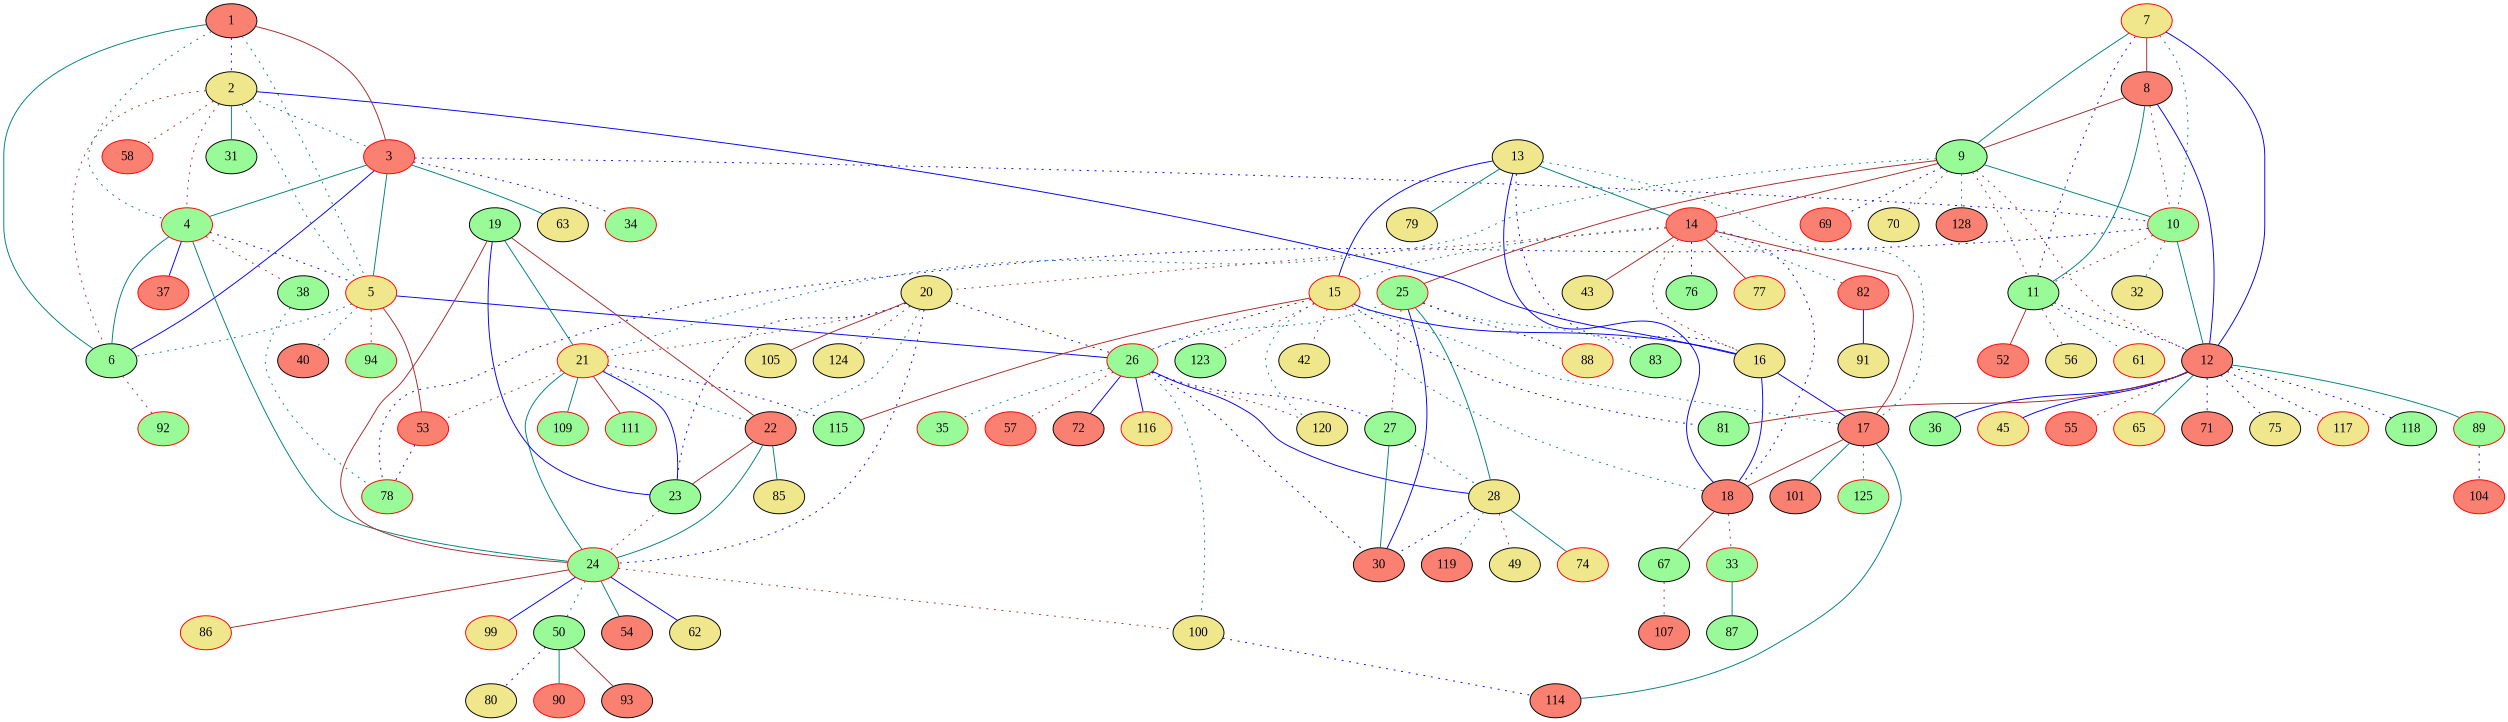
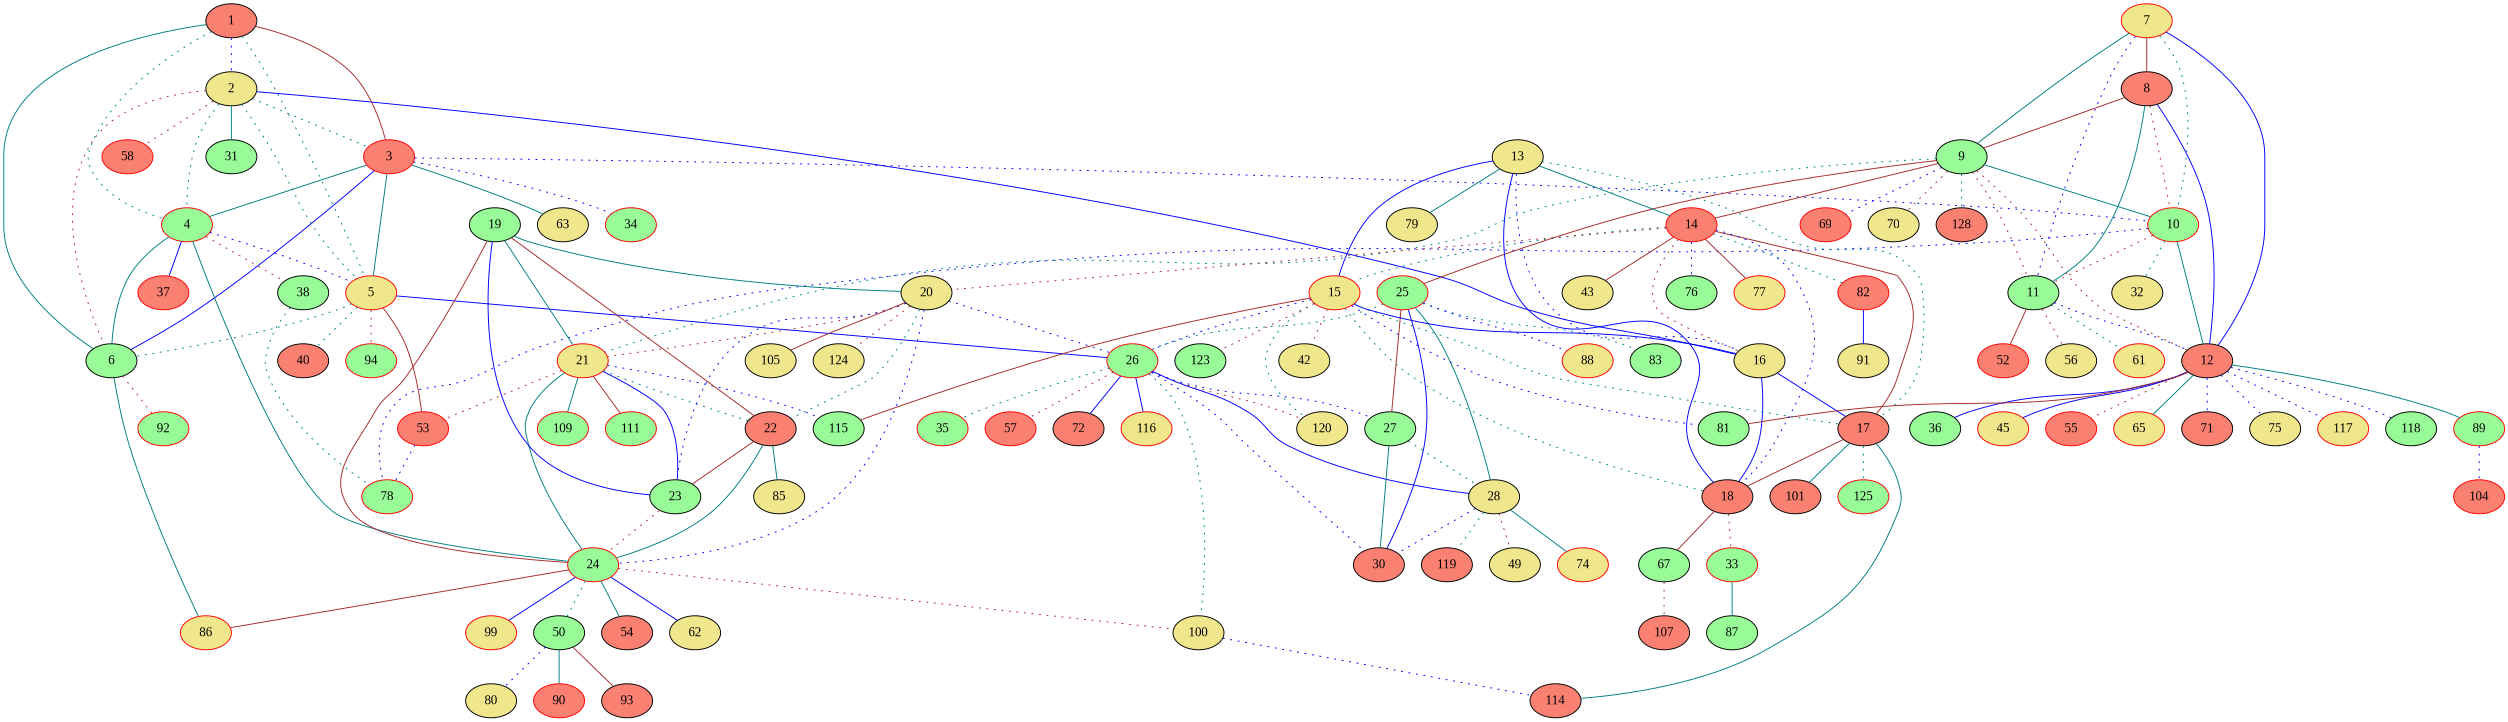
  graph {
    fontname="Liberation Serif"
    node [color=black fillcolor=khaki fontname="Liberation Serif" style=filled]
    edge [color=teal fontname="Liberation Serif" style=dotted]
    2 [super="+59"]
    3 [color=red fillcolor=salmon super="+60"]
    4 [color=red fillcolor=palegreen super="+73"]
    5 [color=red super="+95"]
    6 [fillcolor=palegreen super="+68"]
    16
    31 [fillcolor=palegreen super="+49"]
    58 [color=red fillcolor=salmon]
    1 [fillcolor=salmon]
    10 [color=red fillcolor=palegreen super="+106"]
    34 [color=red fillcolor=palegreen]
    63
    24 [color=red fillcolor=palegreen super="+39"]
    37 [color=red fillcolor=salmon]
    38 [fillcolor=palegreen]
    26 [color=red fillcolor=palegreen super="+29"]
    40 [fillcolor=salmon]
    53 [color=red fillcolor=salmon]
    94 [color=red fillcolor=palegreen]
    86 [color=red super="+122"]
    92 [color=red fillcolor=palegreen]
    17 [fillcolor=salmon]
    18 [fillcolor=salmon super="+97"]
    11 [fillcolor=palegreen super="+121"]
    12 [fillcolor=salmon super="+44"]
    32 [super="+108"]
    78 [color=red fillcolor=palegreen super="+84"]
    50 [fillcolor=palegreen super="+96"]
    54 [fillcolor=salmon]
    62
    99 [color=red]
    100
    120
    27 [fillcolor=palegreen]
    28 [super="+47"]
    30 [fillcolor=salmon]
    35 [color=red fillcolor=palegreen]
    57 [color=red fillcolor=salmon]
    72 [fillcolor=salmon]
    116 [color=red super="+126"]
    7 [color=red super="+41"]
    8 [fillcolor=salmon]
    9 [fillcolor=palegreen super="+64"]
    14 [color=red fillcolor=salmon super="+46"]
    21 [color=red super="+127"]
    25 [color=red fillcolor=palegreen super="+103"]
    69 [color=red fillcolor=salmon]
    70
    128 [fillcolor=salmon]
    52 [color=red fillcolor=salmon]
    56
    61 [color=red]
    36 [fillcolor=palegreen]
    45 [color=red]
    55 [color=red fillcolor=salmon]
    65 [color=red]
    71 [fillcolor=salmon]
    75
    81 [fillcolor=palegreen]
    89 [color=red fillcolor=palegreen super="+112"]
    117 [color=red]
    118 [fillcolor=palegreen]
    15 [color=red super="+102"]
    20 [super="+110"]
    43
    76 [fillcolor=palegreen]
    77 [color=red]
    82 [color=red fillcolor=salmon]
    115 [fillcolor=palegreen]
    22 [fillcolor=salmon super="+51"]
    23 [fillcolor=palegreen super="+66"]
    109 [color=red fillcolor=palegreen]
    111 [color=red fillcolor=palegreen]
    83 [fillcolor=palegreen]
    88 [color=red]
    104 [color=red fillcolor=salmon]
    13 [super="+98"]
    79
    42
    123 [fillcolor=palegreen]
    101 [fillcolor=salmon]
    114 [fillcolor=salmon]
    125 [color=red fillcolor=palegreen]
    33 [color=red fillcolor=palegreen]
    67 [fillcolor=palegreen]
    105
    124
    91 [super="+113"]
    87 [fillcolor=palegreen]
    107 [fillcolor=salmon]
    19 [fillcolor=palegreen]
    85
    80
    90 [color=red fillcolor=salmon]
    93 [fillcolor=salmon]
    n96 [label=49]
    74 [color=red]
    119 [fillcolor=salmon]
    2 -- 3
-   2 -- 4 [color=brown]
+   2 -- 4
    2 -- 5
    2 -- 6 [color=brown]
    2 -- 16 [color=blue style=solid]
    2 -- 31 [style=solid]
    2 -- 58 [color=brown]
    3 -- 4 [style=solid]
    3 -- 5 [style=solid]
    3 -- 6 [color=blue style=solid]
    3 -- 10 [color=blue]
    3 -- 34 [color=blue]
    3 -- 63 [style=solid]
    4 -- 5 [color=blue]
    4 -- 6 [style=solid]
    4 -- 24 [style=solid]
    4 -- 37 [color=blue style=solid]
    4 -- 38 [color=brown]
    5 -- 6
    5 -- 26 [color=blue style=solid]
    5 -- 40
    5 -- 53 [color=brown style=solid]
    5 -- 94 [color=brown]
+   6 -- 86 [style=solid]
    6 -- 92 [color=brown]
    16 -- 17 [color=blue style=solid]
    16 -- 18 [color=blue style=solid]
    1 -- 2 [color=blue]
    1 -- 3 [color=brown style=solid]
    1 -- 4
    1 -- 5
    1 -- 6 [style=solid]
    10 -- 11 [color=brown]
    10 -- 12 [style=solid]
    10 -- 32
    10 -- 78 [color=blue]
    24 -- 86 [color=brown style=solid]
    24 -- 50
    24 -- 54 [style=solid]
    24 -- 62 [color=blue style=solid]
    24 -- 99 [color=blue style=solid]
    24 -- 100 [color=brown]
    38 -- 78
    26 -- 100
    26 -- 120 [color=brown]
    26 -- 27 [color=blue weight=2]
    26 -- 28 [color=blue style=solid weight=2]
    26 -- 30 [color=blue weight=2]
    26 -- 35
    26 -- 57 [color=brown]
    26 -- 72 [color=blue style=solid]
    26 -- 116 [color=blue style=solid]
    53 -- 78 [color=blue]
    17 -- 18 [color=brown style=solid]
    17 -- 101 [style=solid]
    17 -- 114 [style=solid]
    17 -- 125
    18 -- 33 [color=brown]
    18 -- 67 [color=brown style=solid]
    11 -- 12 [color=blue]
    11 -- 52 [color=brown style=solid]
    11 -- 56 [color=brown]
    11 -- 61
    12 -- 36 [color=blue style=solid]
    12 -- 45 [color=blue style=solid]
    12 -- 55 [color=brown]
    12 -- 65 [style=solid]
    12 -- 71 [color=blue]
    12 -- 75 [color=blue]
    12 -- 81 [color=brown style=solid]
    12 -- 89 [style=solid]
    12 -- 117 [color=blue]
    12 -- 118 [color=blue]
    50 -- 80 [color=blue]
    50 -- 90 [style=solid]
    50 -- 93 [color=brown style=solid]
    100 -- 114 [color=blue]
    27 -- 28
    27 -- 30 [style=solid]
    28 -- 30 [color=blue]
    28 -- n96 [color=brown]
    28 -- 74 [style=solid]
    28 -- 119
    7 -- 10
    7 -- 11 [color=blue]
    7 -- 12 [color=blue style=solid]
    7 -- 8 [color=brown style=solid]
    7 -- 9 [style=solid]
    8 -- 10 [color=brown]
    8 -- 11 [style=solid]
    8 -- 12 [color=blue style=solid]
    8 -- 9 [color=brown style=solid]
    9 -- 10 [style=solid]
    9 -- 11 [color=brown]
    9 -- 12 [color=brown]
    9 -- 14 [color=brown style=solid]
    9 -- 21
    9 -- 25 [color=brown style=solid]
    9 -- 69 [color=blue]
    9 -- 70 [color=brown]
    9 -- 128
    14 -- 16 [color=brown]
    14 -- 17 [color=brown style=solid]
    14 -- 18 [color=blue]
    14 -- 15
    14 -- 20 [color=brown]
    14 -- 43 [color=brown style=solid]
    14 -- 76 [color=blue]
    14 -- 77 [color=brown style=solid]
    14 -- 82
    21 -- 24 [style=solid]
    21 -- 53 [color=brown]
    21 -- 115 [color=blue]
    21 -- 22
    21 -- 23 [color=blue style=solid]
    21 -- 109 [style=solid]
    21 -- 111 [color=brown style=solid]
    25 -- 26 [weight=2]
-   25 -- 27 [color=brown]
+   25 -- 27 [color=brown style=solid]
    25 -- 28 [style=solid]
    25 -- 30 [color=blue style=solid]
    25 -- 83
    25 -- 88 [color=blue]
    89 -- 104 [color=blue]
    15 -- 16 [color=blue style=solid]
    15 -- 26 [color=blue]
    15 -- 17
    15 -- 18
    15 -- 120
    15 -- 81 [color=blue]
    15 -- 115 [color=brown style=solid]
    15 -- 42 [color=brown]
    15 -- 123 [color=brown]
    20 -- 24 [color=blue]
    20 -- 26 [color=blue]
    20 -- 21 [color=brown]
    20 -- 22
    20 -- 23 [color=blue]
    20 -- 105 [color=brown style=solid]
    20 -- 124 [color=brown]
    82 -- 91 [color=blue style=solid]
    22 -- 24 [style=solid]
    22 -- 23 [color=brown style=solid]
    22 -- 85 [style=solid]
    23 -- 24 [color=brown]
    13 -- 16 [color=blue]
    13 -- 17
    13 -- 18 [color=blue style=solid]
    13 -- 14 [style=solid]
    13 -- 15 [color=blue style=solid]
    13 -- 79 [style=solid]
    33 -- 87 [style=solid]
    67 -- 107 [color=brown]
    19 -- 24 [color=brown style=solid]
    19 -- 21 [style=solid]
+   19 -- 20 [style=solid]
    19 -- 22 [color=brown style=solid]
    19 -- 23 [color=blue style=solid]
  }
